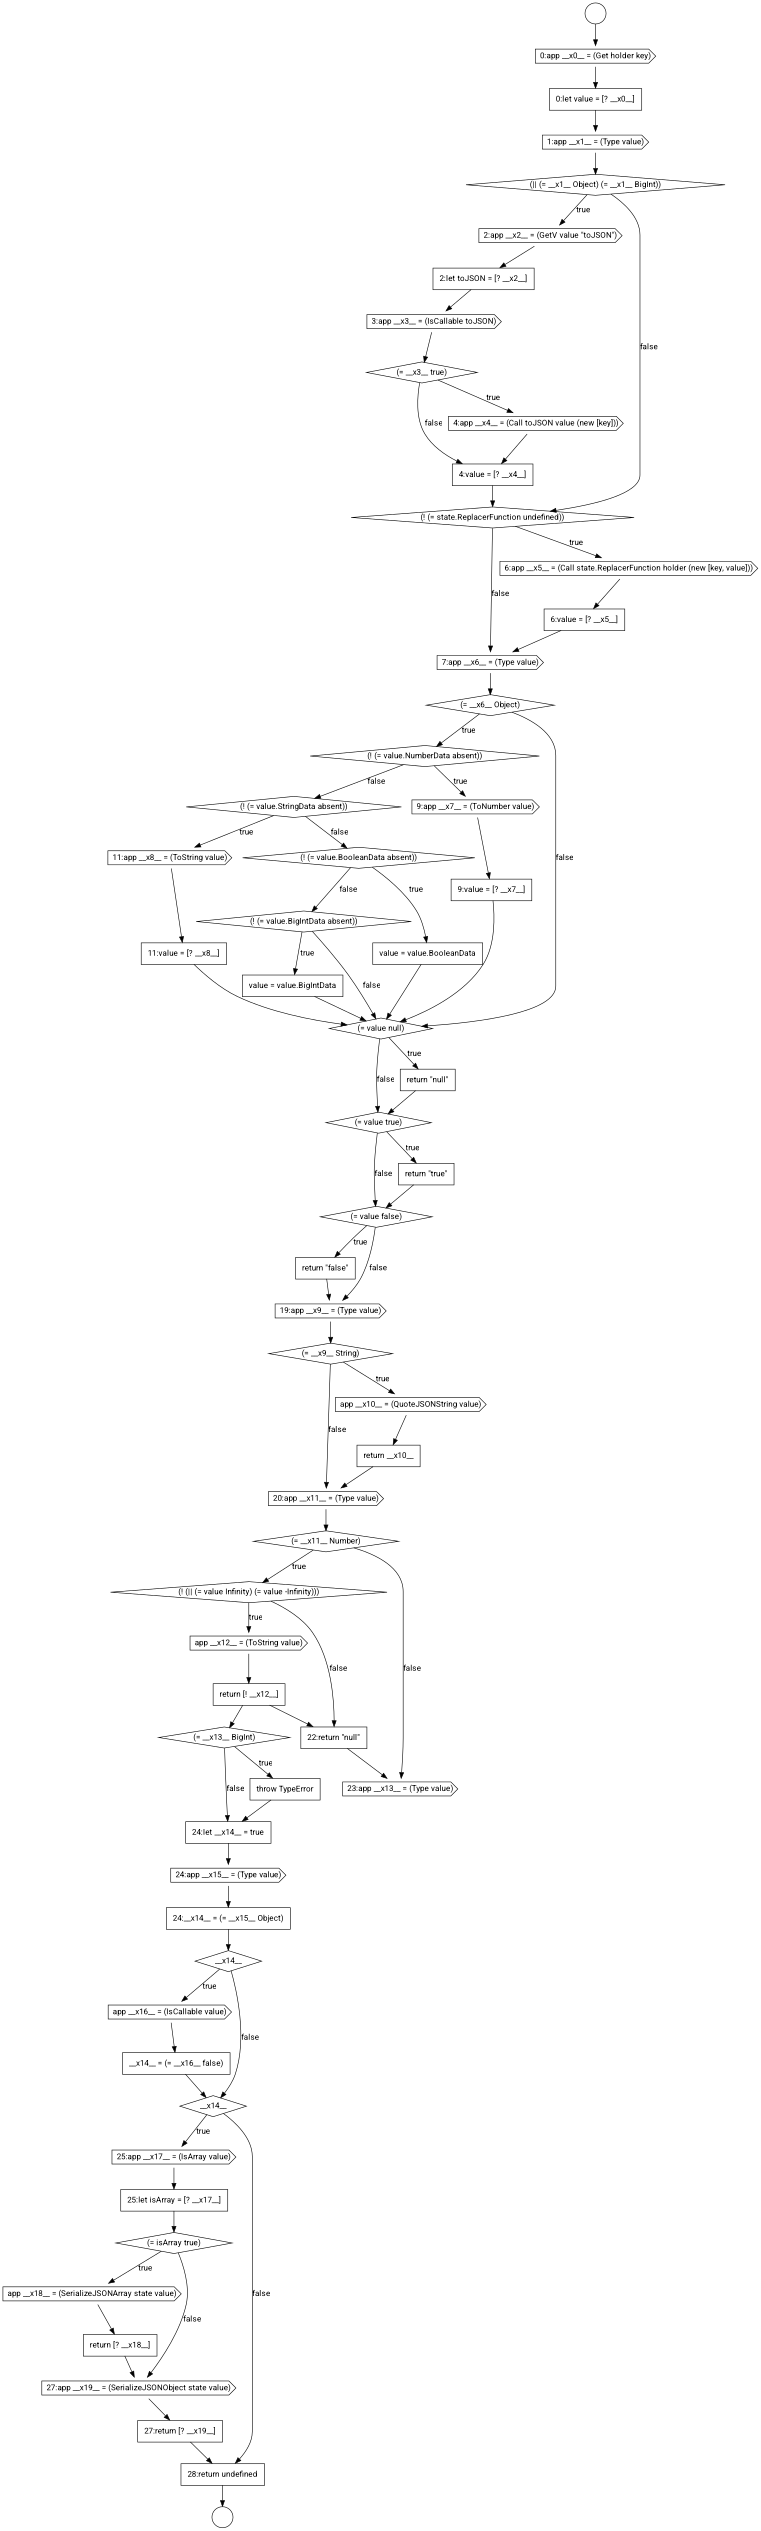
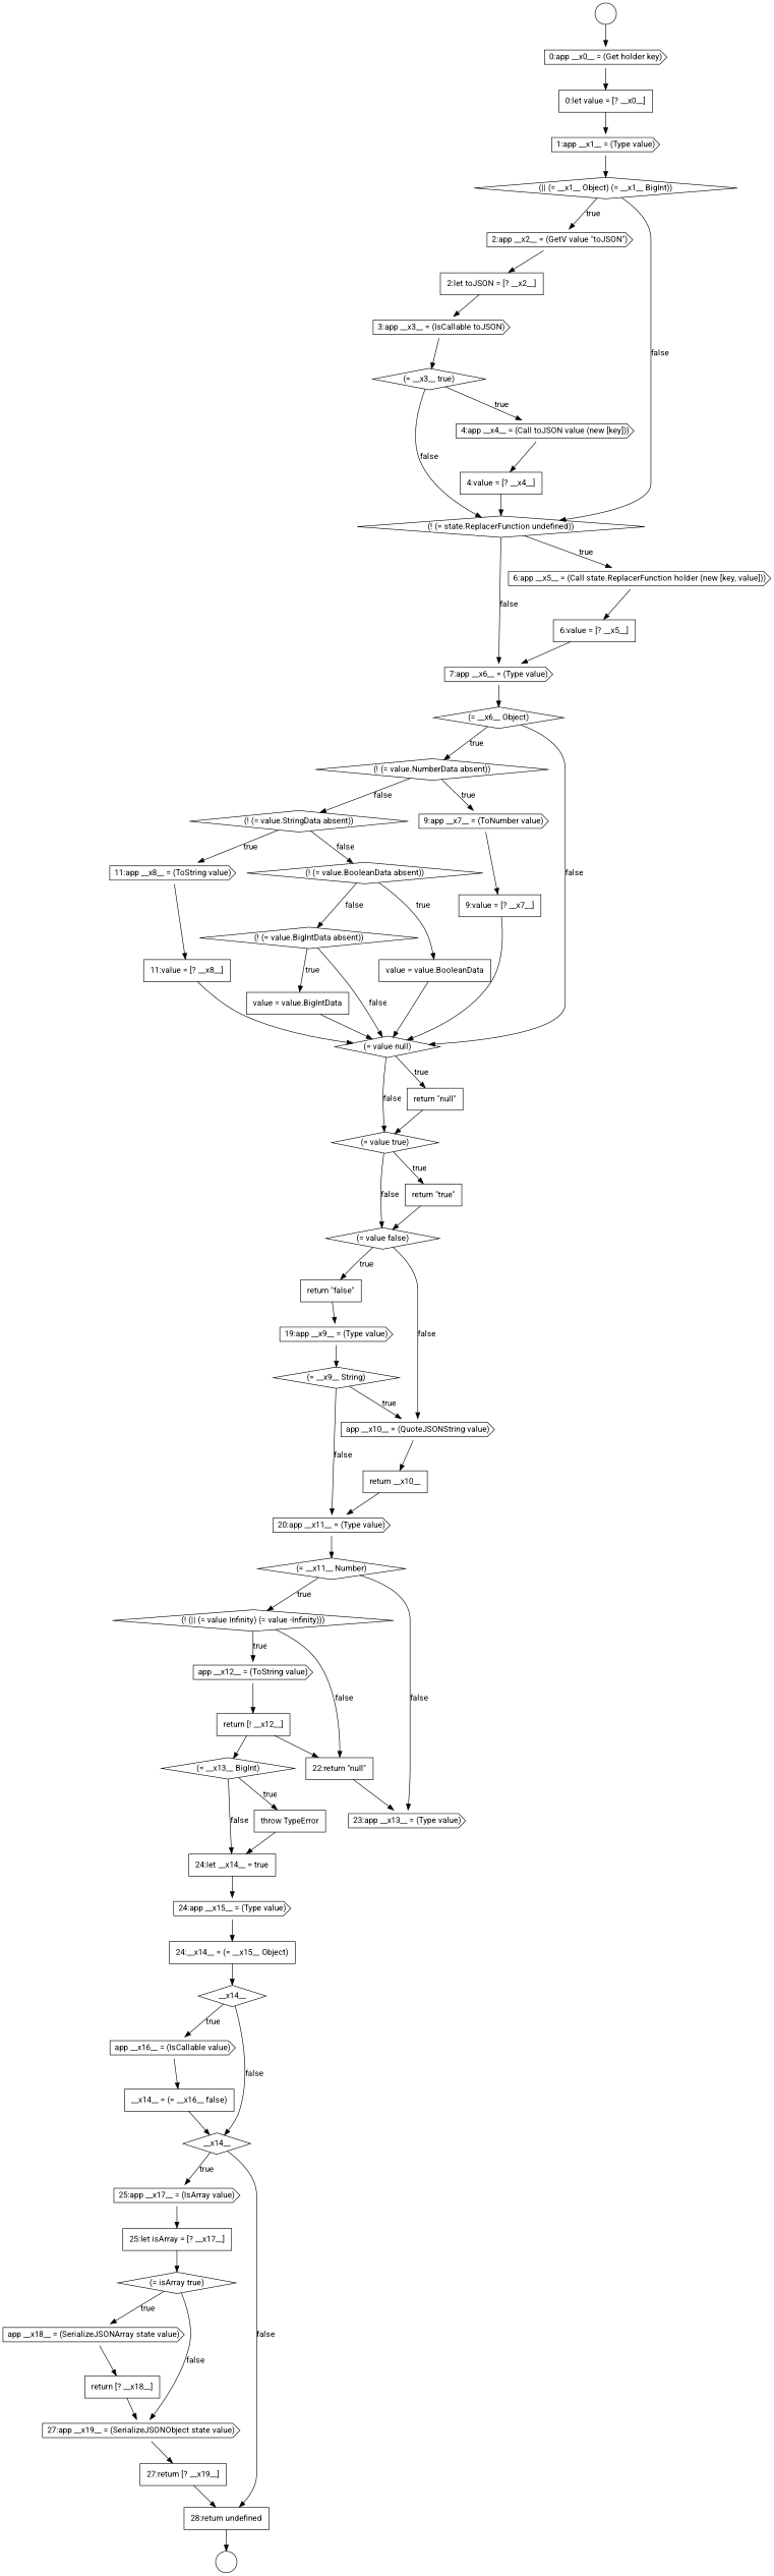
  digraph {
    fontname=Roboto
    node [color=black fillcolor=white fontname=Roboto shape=none style=filled]
    edge [color=black fontname=Roboto]
    n1 [label=<<font color="black">     <table border="0" cellborder="1" cellspacing="0" cellpadding="10">       <tr><td align="left">24:let __x14__ = true</td></tr>     </table>   </font>> margin=0]
    n2 [label=<<font color="black">24:app __x15__ = (Type value)</font>> shape=cds]
    n3 [label=<<font color="black">     <table border="0" cellborder="1" cellspacing="0" cellpadding="10">       <tr><td align="left">24:__x14__ = (= __x15__ Object)</td></tr>     </table>   </font>> margin=0]
    n4 [label=<<font color="black">(= value null)</font>> shape=diamond]
    n5 [label=<<font color="black">     <table border="0" cellborder="1" cellspacing="0" cellpadding="10">       <tr><td align="left">return &quot;null&quot;</td></tr>     </table>   </font>> margin=0]
    n6 [label=<<font color="black">(= value true)</font>> shape=diamond]
    n7 [label=<<font color="black">(= value false)</font>> shape=diamond]
    n8 [label=<<font color="black">     <table border="0" cellborder="1" cellspacing="0" cellpadding="10">       <tr><td align="left">return &quot;true&quot;</td></tr>     </table>   </font>> margin=0]
    n9 [label=" " shape=circle]
    n10 [label=<<font color="black">0:app __x0__ = (Get holder key)</font>> shape=cds]
    n11 [label=<<font color="black">     <table border="0" cellborder="1" cellspacing="0" cellpadding="10">       <tr><td align="left">0:let value = [? __x0__]</td></tr>     </table>   </font>> margin=0]
    n12 [label=<<font color="black">     <table border="0" cellborder="1" cellspacing="0" cellpadding="10">       <tr><td align="left">27:return [? __x19__]</td></tr>     </table>   </font>> margin=0]
    n13 [label=<<font color="black">     <table border="0" cellborder="1" cellspacing="0" cellpadding="10">       <tr><td align="left">28:return undefined</td></tr>     </table>   </font>> margin=0]
    n14 [label=" " shape=circle]
    n15 [label=<<font color="black">23:app __x13__ = (Type value)</font>> shape=cds]
    n16 [label=<<font color="black">(= __x13__ BigInt)</font>> shape=diamond]
    n17 [label=<<font color="black">     <table border="0" cellborder="1" cellspacing="0" cellpadding="10">       <tr><td align="left">throw TypeError</td></tr>     </table>   </font>> margin=0]
    n18 [label=<<font color="black">app __x18__ = (SerializeJSONArray state value)</font>> shape=cds]
    n19 [label=<<font color="black">     <table border="0" cellborder="1" cellspacing="0" cellpadding="10">       <tr><td align="left">return [? __x18__]</td></tr>     </table>   </font>> margin=0]
    n20 [label=<<font color="black">27:app __x19__ = (SerializeJSONObject state value)</font>> shape=cds]
    n21 [label=<<font color="black">19:app __x9__ = (Type value)</font>> shape=cds]
    n22 [label=<<font color="black">(= __x9__ String)</font>> shape=diamond]
    n23 [label=<<font color="black">20:app __x11__ = (Type value)</font>> shape=cds]
    n24 [label=<<font color="black">app __x10__ = (QuoteJSONString value)</font>> shape=cds]
    n25 [label=<<font color="black">4:app __x4__ = (Call toJSON value (new [key]))</font>> shape=cds]
    n26 [label=<<font color="black">     <table border="0" cellborder="1" cellspacing="0" cellpadding="10">       <tr><td align="left">4:value = [? __x4__]</td></tr>     </table>   </font>> margin=0]
    n27 [label=<<font color="black">(! (= state.ReplacerFunction undefined))</font>> shape=diamond]
    n28 [label=<<font color="black">     <table border="0" cellborder="1" cellspacing="0" cellpadding="10">       <tr><td align="left">9:value = [? __x7__]</td></tr>     </table>   </font>> margin=0]
    n29 [label=<<font color="black">1:app __x1__ = (Type value)</font>> shape=cds]
    n30 [label=<<font color="black">     <table border="0" cellborder="1" cellspacing="0" cellpadding="10">       <tr><td align="left">11:value = [? __x8__]</td></tr>     </table>   </font>> margin=0]
    n31 [label=<<font color="black">     <table border="0" cellborder="1" cellspacing="0" cellpadding="10">       <tr><td align="left">return __x10__</td></tr>     </table>   </font>> margin=0]
    n32 [label=<<font color="black">(= __x11__ Number)</font>> shape=diamond]
    n33 [label=<<font color="black">     <table border="0" cellborder="1" cellspacing="0" cellpadding="10">       <tr><td align="left">__x14__ = (= __x16__ false)</td></tr>     </table>   </font>> margin=0]
    n34 [label=<<font color="black">__x14__</font>> shape=diamond]
    n35 [label=<<font color="black">25:app __x17__ = (IsArray value)</font>> shape=cds]
    n36 [label=<<font color="black">(= __x3__ true)</font>> shape=diamond]
    n37 [label=<<font color="black">7:app __x6__ = (Type value)</font>> shape=cds]
    n38 [label=<<font color="black">6:app __x5__ = (Call state.ReplacerFunction holder (new [key, value]))</font>> shape=cds]
    n39 [label=<<font color="black">(! (|| (= value Infinity) (= value -Infinity)))</font>> shape=diamond]
    n40 [label=<<font color="black">     <table border="0" cellborder="1" cellspacing="0" cellpadding="10">       <tr><td align="left">22:return &quot;null&quot;</td></tr>     </table>   </font>> margin=0]
    n41 [label=<<font color="black">app __x12__ = (ToString value)</font>> shape=cds]
    n42 [label=<<font color="black">     <table border="0" cellborder="1" cellspacing="0" cellpadding="10">       <tr><td align="left">return [! __x12__]</td></tr>     </table>   </font>> margin=0]
    n43 [label=<<font color="black">2:app __x2__ = (GetV value &quot;toJSON&quot;)</font>> shape=cds]
    n44 [label=<<font color="black">     <table border="0" cellborder="1" cellspacing="0" cellpadding="10">       <tr><td align="left">2:let toJSON = [? __x2__]</td></tr>     </table>   </font>> margin=0]
    n45 [label=<<font color="black">3:app __x3__ = (IsCallable toJSON)</font>> shape=cds]
    n46 [label=<<font color="black">(|| (= __x1__ Object) (= __x1__ BigInt))</font>> shape=diamond]
    n47 [label=<<font color="black">     <table border="0" cellborder="1" cellspacing="0" cellpadding="10">       <tr><td align="left">6:value = [? __x5__]</td></tr>     </table>   </font>> margin=0]
    n48 [label=<<font color="black">(= __x6__ Object)</font>> shape=diamond]
    n49 [label=<<font color="black">     <table border="0" cellborder="1" cellspacing="0" cellpadding="10">       <tr><td align="left">return &quot;false&quot;</td></tr>     </table>   </font>> margin=0]
    n50 [label=<<font color="black">9:app __x7__ = (ToNumber value)</font>> shape=cds]
    n51 [label=<<font color="black">app __x16__ = (IsCallable value)</font>> shape=cds]
    n52 [label=<<font color="black">     <table border="0" cellborder="1" cellspacing="0" cellpadding="10">       <tr><td align="left">25:let isArray = [? __x17__]</td></tr>     </table>   </font>> margin=0]
    n53 [label=<<font color="black">(= isArray true)</font>> shape=diamond]
    n54 [label=<<font color="black">11:app __x8__ = (ToString value)</font>> shape=cds]
    n55 [label=<<font color="black">__x14__</font>> shape=diamond]
    n56 [label=<<font color="black">(! (= value.NumberData absent))</font>> shape=diamond]
    n57 [label=<<font color="black">(! (= value.StringData absent))</font>> shape=diamond]
    n58 [label=<<font color="black">(! (= value.BooleanData absent))</font>> shape=diamond]
    n59 [label=<<font color="black">     <table border="0" cellborder="1" cellspacing="0" cellpadding="10">       <tr><td align="left">value = value.BooleanData</td></tr>     </table>   </font>> margin=0]
    n60 [label=<<font color="black">(! (= value.BigIntData absent))</font>> shape=diamond]
    n61 [label=<<font color="black">     <table border="0" cellborder="1" cellspacing="0" cellpadding="10">       <tr><td align="left">value = value.BigIntData</td></tr>     </table>   </font>> margin=0]
    n1 -> n2
    n2 -> n3
    n3 -> n55
    n4 -> n5 [label=<<font color="black">true</font>>]
    n4 -> n6 [label=<<font color="black">false</font>>]
    n5 -> n6
    n6 -> n7 [label=<<font color="black">false</font>>]
    n6 -> n8 [label=<<font color="black">true</font>>]
-   n7 -> n21 [label=<<font color="black">false</font>>]
+   n7 -> n24 [label=<<font color="black">false</font>>]
    n7 -> n49 [label=<<font color="black">true</font>>]
    n8 -> n7
    n9 -> n10
    n10 -> n11
    n11 -> n29
    n12 -> n13
    n13 -> n14
    n16 -> n1 [label=<<font color="black">false</font>>]
    n16 -> n17 [label=<<font color="black">true</font>>]
    n17 -> n1
    n18 -> n19
    n19 -> n20
    n20 -> n12
    n21 -> n22
    n22 -> n23 [label=<<font color="black">false</font>>]
    n22 -> n24 [label=<<font color="black">true</font>>]
    n23 -> n32
    n24 -> n31
    n25 -> n26
    n26 -> n27
    n27 -> n37 [label=<<font color="black">false</font>>]
    n27 -> n38 [label=<<font color="black">true</font>>]
    n28 -> n4
    n29 -> n46
    n30 -> n4
    n31 -> n23
    n32 -> n15 [label=<<font color="black">false</font>>]
    n32 -> n39 [label=<<font color="black">true</font>>]
    n33 -> n34
    n34 -> n13 [label=<<font color="black">false</font>>]
    n34 -> n35 [label=<<font color="black">true</font>>]
    n35 -> n52
    n36 -> n25 [label=<<font color="black">true</font>>]
-   n36 -> n26 [label=<<font color="black">false</font>>]
+   n36 -> n27 [label=<<font color="black">false</font>>]
    n37 -> n48
    n38 -> n47
    n39 -> n40 [label=<<font color="black">false</font>>]
    n39 -> n41 [label=<<font color="black">true</font>>]
    n40 -> n15
    n41 -> n42
    n42 -> n16
    n42 -> n40
    n43 -> n44
    n44 -> n45
    n45 -> n36
    n46 -> n27 [label=<<font color="black">false</font>>]
    n46 -> n43 [label=<<font color="black">true</font>>]
    n47 -> n37
    n48 -> n4 [label=<<font color="black">false</font>>]
    n48 -> n56 [label=<<font color="black">true</font>>]
    n49 -> n21
    n50 -> n28
    n51 -> n33
    n52 -> n53
    n53 -> n18 [label=<<font color="black">true</font>>]
    n53 -> n20 [label=<<font color="black">false</font>>]
    n54 -> n30
    n55 -> n34 [label=<<font color="black">false</font>>]
    n55 -> n51 [label=<<font color="black">true</font>>]
    n56 -> n50 [label=<<font color="black">true</font>>]
    n56 -> n57 [label=<<font color="black">false</font>>]
    n57 -> n54 [label=<<font color="black">true</font>>]
    n57 -> n58 [label=<<font color="black">false</font>>]
    n58 -> n59 [label=<<font color="black">true</font>>]
    n58 -> n60 [label=<<font color="black">false</font>>]
    n59 -> n4
    n60 -> n4 [label=<<font color="black">false</font>>]
    n60 -> n61 [label=<<font color="black">true</font>>]
    n61 -> n4
  }
